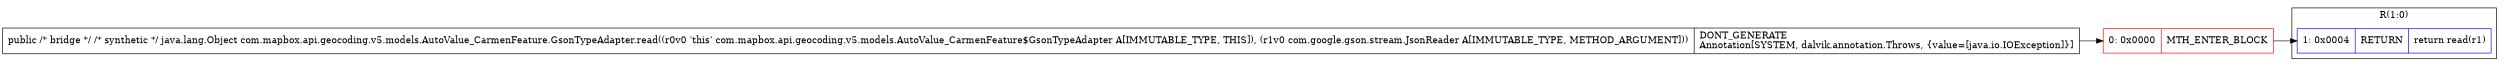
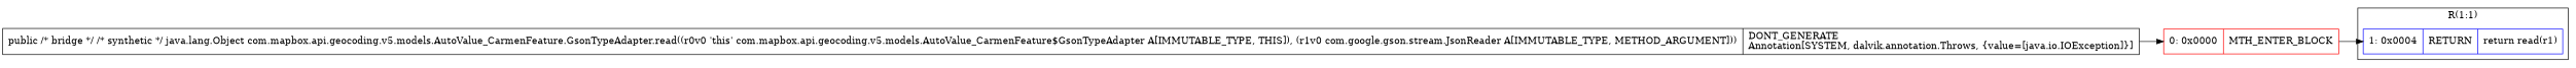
  digraph {
    rankdir=LR
    node [shape=record]
    n1 [color=blue label="{1\:\ 0x0004|RETURN\l|return read(r1)\l}"]
    n2 [color=red label="{0\:\ 0x0000|MTH_ENTER_BLOCK\l}"]
    n3 [label="{public \/* bridge *\/ \/* synthetic *\/ java.lang.Object com.mapbox.api.geocoding.v5.models.AutoValue_CarmenFeature.GsonTypeAdapter.read((r0v0 'this' com.mapbox.api.geocoding.v5.models.AutoValue_CarmenFeature$GsonTypeAdapter A[IMMUTABLE_TYPE, THIS]), (r1v0 com.google.gson.stream.JsonReader A[IMMUTABLE_TYPE, METHOD_ARGUMENT]))  | DONT_GENERATE\lAnnotation[SYSTEM, dalvik.annotation.Throws, \{value=[java.io.IOException]\}]\l}"]
    subgraph cluster_1 {
-     label="R(1:0)"
+     label="R(1:1)"
      n1
    }
    n2 -> n1
    n3 -> n2
  }
